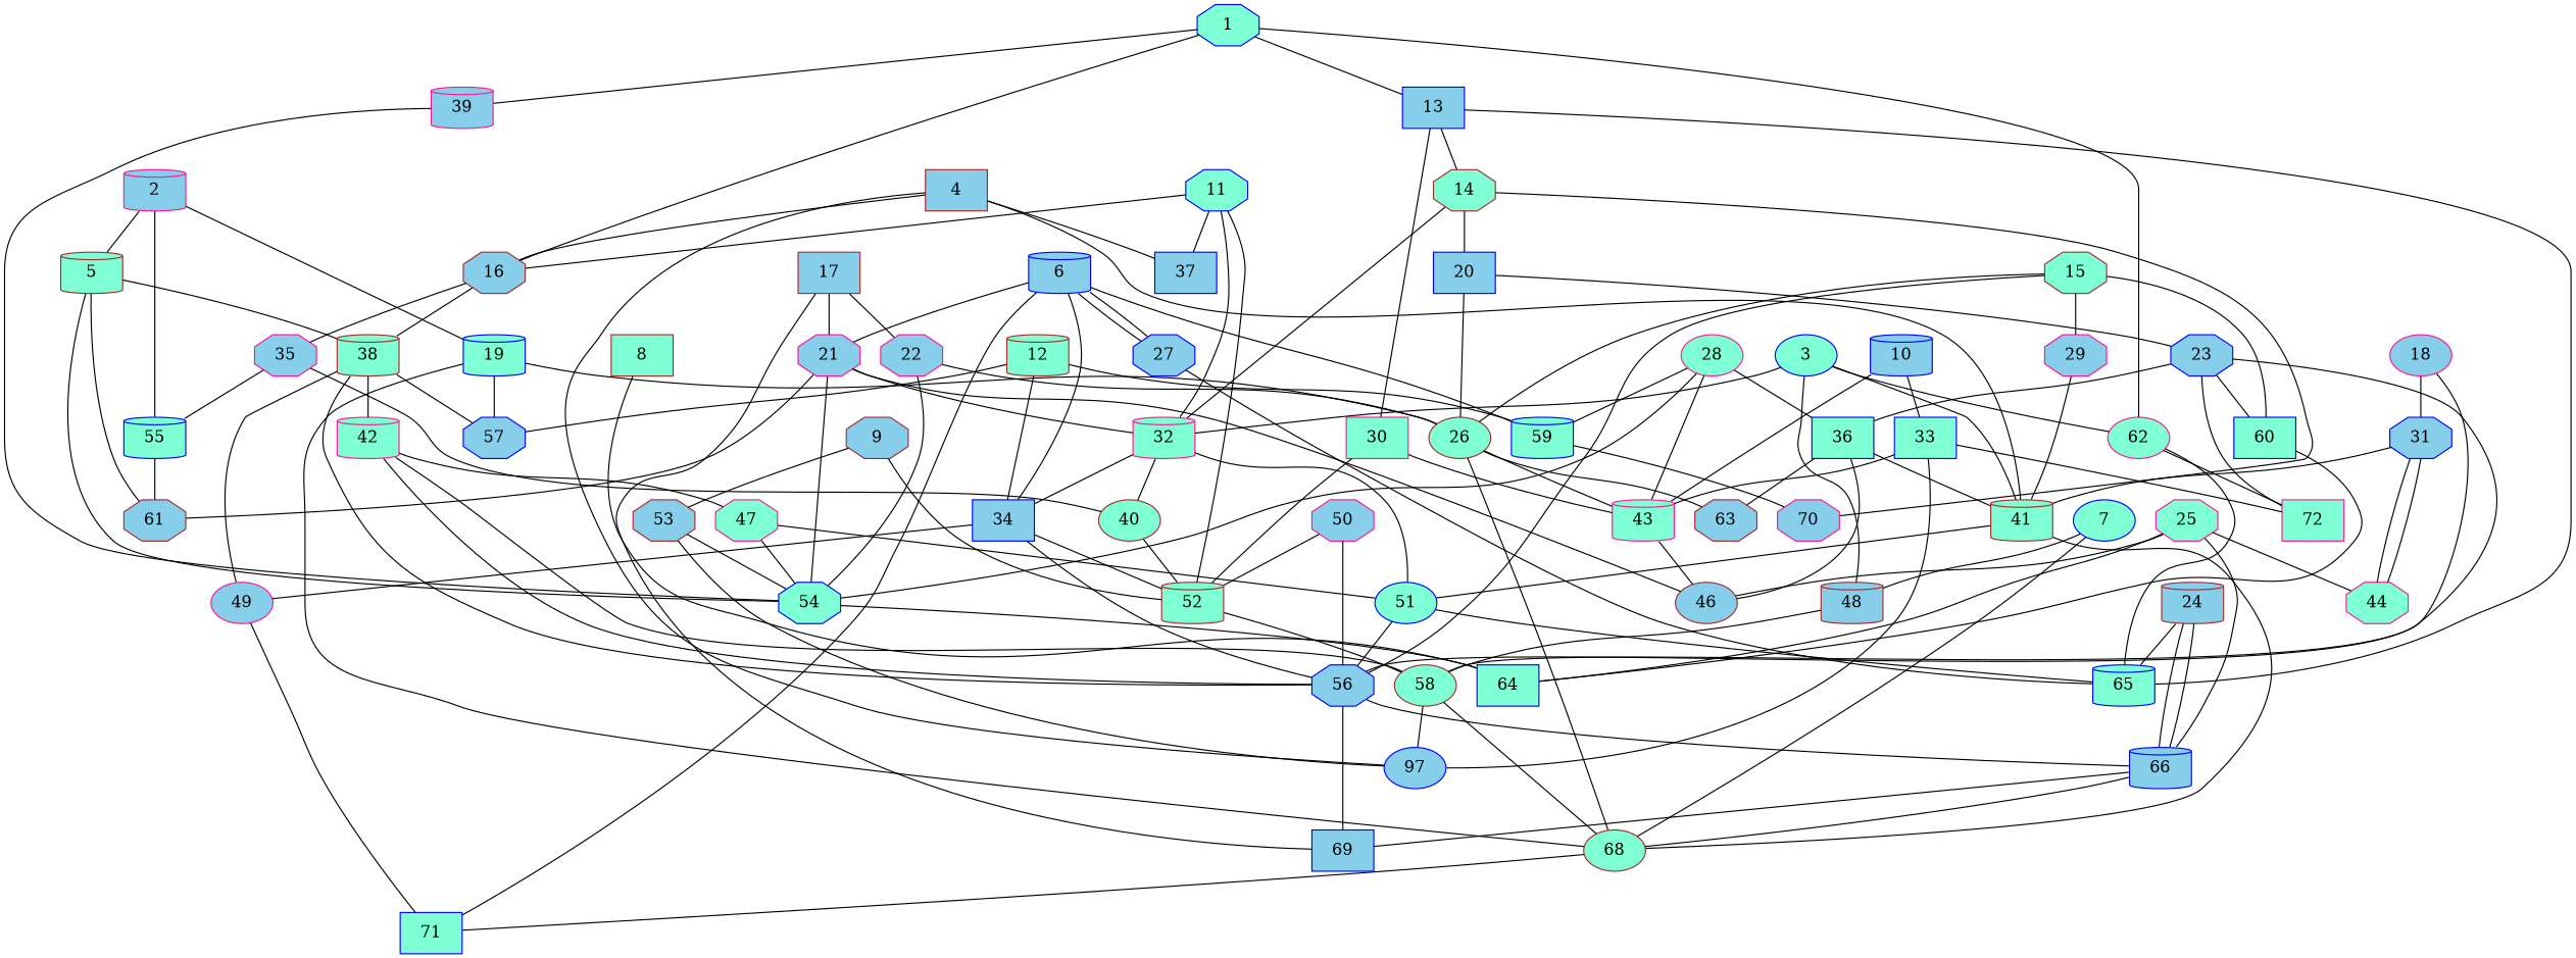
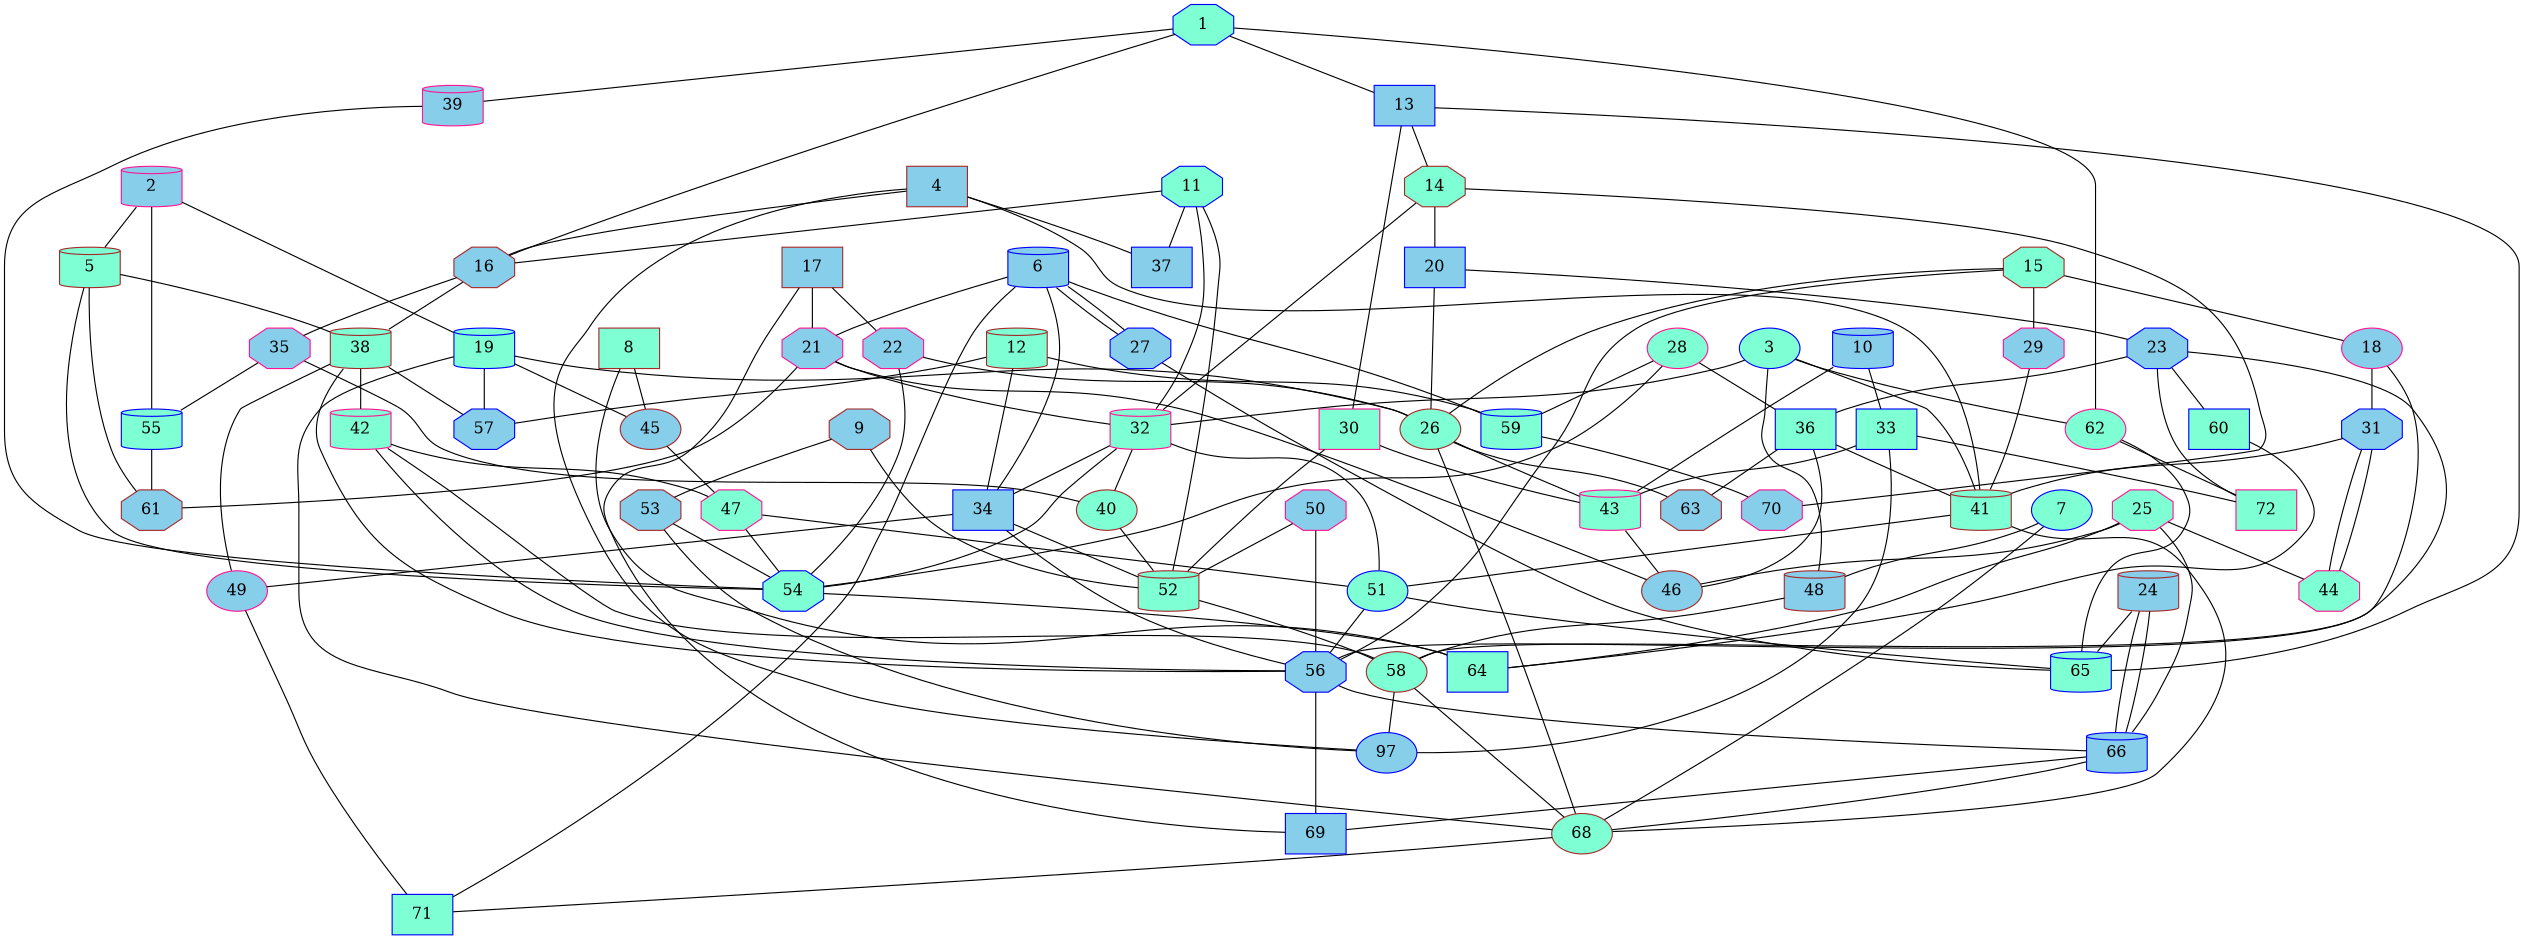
  graph {
    node [color=blue fillcolor=aquamarine shape=octagon style=filled]
    13 [fillcolor=skyblue shape=box]
    1
    16 [color=brown fillcolor=skyblue]
    39 [color=deeppink fillcolor=skyblue shape=cylinder]
    62 [color=deeppink shape=ellipse]
    14 [color=brown]
    65 [shape=cylinder]
    30 [color=deeppink shape=box]
    38 [color=brown shape=cylinder]
    35 [color=deeppink fillcolor=skyblue]
    54
    72 [color=deeppink shape=box]
    2 [color=deeppink fillcolor=skyblue shape=cylinder]
    5 [color=brown shape=cylinder]
    19 [shape=cylinder]
    55 [shape=cylinder]
    61 [color=brown fillcolor=skyblue]
    68 [color=brown shape=ellipse]
+   45 [color=brown fillcolor=skyblue shape=ellipse]
    57 [fillcolor=skyblue]
    26 [color=brown shape=ellipse]
    3 [shape=ellipse]
    32 [color=deeppink shape=cylinder]
    41 [color=brown shape=cylinder]
    48 [color=brown fillcolor=skyblue shape=cylinder]
    34 [fillcolor=skyblue shape=box]
    40 [color=brown shape=ellipse]
    51 [shape=ellipse]
    58 [color=brown shape=ellipse]
    4 [color=brown fillcolor=skyblue shape=box]
    37 [fillcolor=skyblue shape=box]
    n32 [fillcolor=skyblue label=97 shape=ellipse]
    56 [fillcolor=skyblue]
    49 [color=deeppink fillcolor=skyblue shape=ellipse]
    42 [color=deeppink shape=cylinder]
    64 [shape=box]
    6 [fillcolor=skyblue shape=cylinder]
    21 [color=deeppink fillcolor=skyblue]
    27 [fillcolor=skyblue]
    59 [shape=cylinder]
    71 [shape=box]
    46 [color=brown fillcolor=skyblue shape=ellipse]
    52 [color=brown shape=cylinder]
    70 [color=deeppink fillcolor=skyblue]
    7 [shape=ellipse]
    8 [color=brown shape=box]
    47 [color=deeppink]
    9 [color=brown fillcolor=skyblue]
    53 [color=brown fillcolor=skyblue]
    10 [fillcolor=skyblue shape=cylinder]
    33 [shape=box]
    43 [color=deeppink shape=cylinder]
    11
    12 [color=brown shape=cylinder]
    20 [fillcolor=skyblue shape=box]
    23 [fillcolor=skyblue]
    15 [color=brown]
    29 [color=deeppink fillcolor=skyblue]
    60 [shape=box]
    63 [color=brown fillcolor=skyblue]
    69 [fillcolor=skyblue shape=box]
    66 [fillcolor=skyblue shape=cylinder]
    17 [color=brown fillcolor=skyblue shape=box]
    22 [color=deeppink fillcolor=skyblue]
    18 [color=deeppink fillcolor=skyblue shape=ellipse]
    31 [fillcolor=skyblue]
    44 [color=deeppink]
    36 [shape=box]
    24 [color=brown fillcolor=skyblue shape=cylinder]
    25 [color=deeppink]
    28 [color=deeppink shape=ellipse]
    50 [color=deeppink fillcolor=skyblue]
    13 -- 14
    13 -- 65
    13 -- 30
    1 -- 13
    1 -- 16
    1 -- 39
    1 -- 62
    16 -- 38
    16 -- 35
    39 -- 54
    62 -- 65
    62 -- 72
    14 -- 32
    14 -- 70
    14 -- 20
    30 -- 52
    30 -- 43
    38 -- 57
    38 -- 56
    38 -- 49
    38 -- 42
    35 -- 55
    35 -- 40
    54 -- 64
    2 -- 5
    2 -- 19
    2 -- 55
    5 -- 38
    5 -- 54
    5 -- 61
    19 -- 68
+   19 -- 45
    19 -- 57
    19 -- 26
    55 -- 61
    68 -- 71
+   45 -- 47
    26 -- 68
    26 -- 43
    26 -- 63
    3 -- 62
    3 -- 32
    3 -- 41
    3 -- 48
-   21 -- 54
+   32 -- 54
    32 -- 34
    32 -- 40
    32 -- 51
    41 -- 68
    41 -- 51
    48 -- 58
    34 -- 56
    34 -- 49
    34 -- 52
    40 -- 52
    51 -- 65
    51 -- 56
    58 -- 68
    58 -- n32
    4 -- 16
    4 -- 41
    4 -- 37
    4 -- n32
    56 -- 69
    56 -- 66
    49 -- 71
    42 -- 58
    42 -- 56
    42 -- 47
    6 -- 34
    6 -- 21
    6 -- 27
    6 -- 27
    6 -- 59
    6 -- 71
    21 -- 61
    21 -- 32
    21 -- 46
    27 -- 65
    59 -- 70
    52 -- 58
    7 -- 68
    7 -- 48
+   8 -- 45
    8 -- 64
    47 -- 54
    47 -- 51
    9 -- 52
    9 -- 53
    53 -- 54
    53 -- n32
    10 -- 33
    10 -- 43
    33 -- 72
    33 -- n32
    33 -- 43
    43 -- 46
    11 -- 16
    11 -- 32
    11 -- 37
    11 -- 52
    12 -- 57
    12 -- 34
    12 -- 59
    20 -- 26
    20 -- 23
    23 -- 72
    23 -- 58
    23 -- 60
    23 -- 36
    15 -- 26
    15 -- 56
    15 -- 29
-   15 -- 60
+   15 -- 18
    29 -- 41
    60 -- 64
    66 -- 68
    66 -- 69
    17 -- 21
    17 -- 69
    17 -- 22
    22 -- 54
    22 -- 26
    18 -- 56
    18 -- 31
    31 -- 41
    31 -- 44
    31 -- 44
    36 -- 41
    36 -- 46
    36 -- 63
    24 -- 65
    24 -- 66
    24 -- 66
    25 -- 64
    25 -- 46
    25 -- 66
    25 -- 44
    28 -- 54
    28 -- 59
-   28 -- 43
    28 -- 36
    50 -- 56
    50 -- 52
  }
